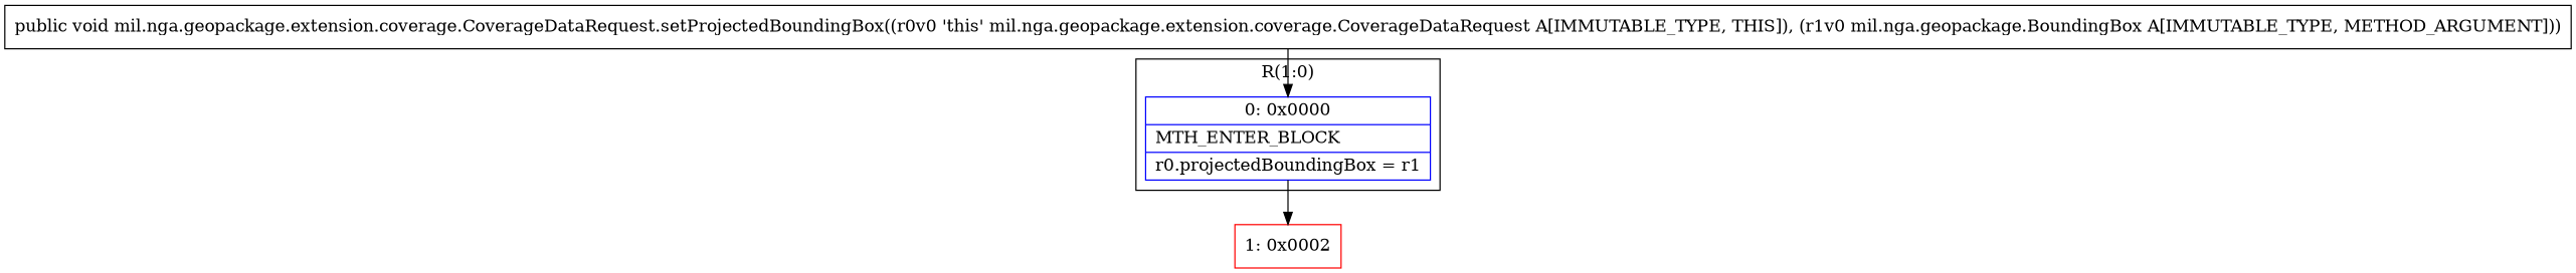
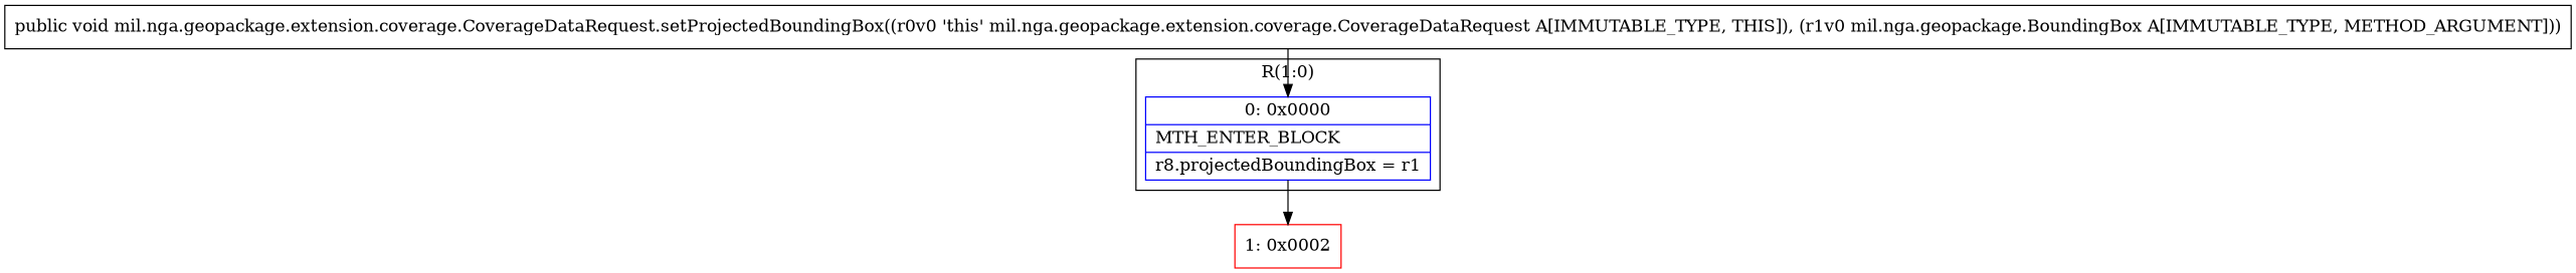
  digraph {
    node [shape=record]
-   n1 [color=blue label="{0\:\ 0x0000|MTH_ENTER_BLOCK\l|r0.projectedBoundingBox = r1\l}"]
+   n1 [color=blue label="{0\:\ 0x0000|MTH_ENTER_BLOCK\l|r8.projectedBoundingBox = r1\l}"]
    n2 [color=red label="{1\:\ 0x0002}"]
    n3 [label="{public void mil.nga.geopackage.extension.coverage.CoverageDataRequest.setProjectedBoundingBox((r0v0 'this' mil.nga.geopackage.extension.coverage.CoverageDataRequest A[IMMUTABLE_TYPE, THIS]), (r1v0 mil.nga.geopackage.BoundingBox A[IMMUTABLE_TYPE, METHOD_ARGUMENT])) }"]
    subgraph cluster_1 {
      label="R(1:0)"
      n1
    }
    n1 -> n2
    n3 -> n1
  }
